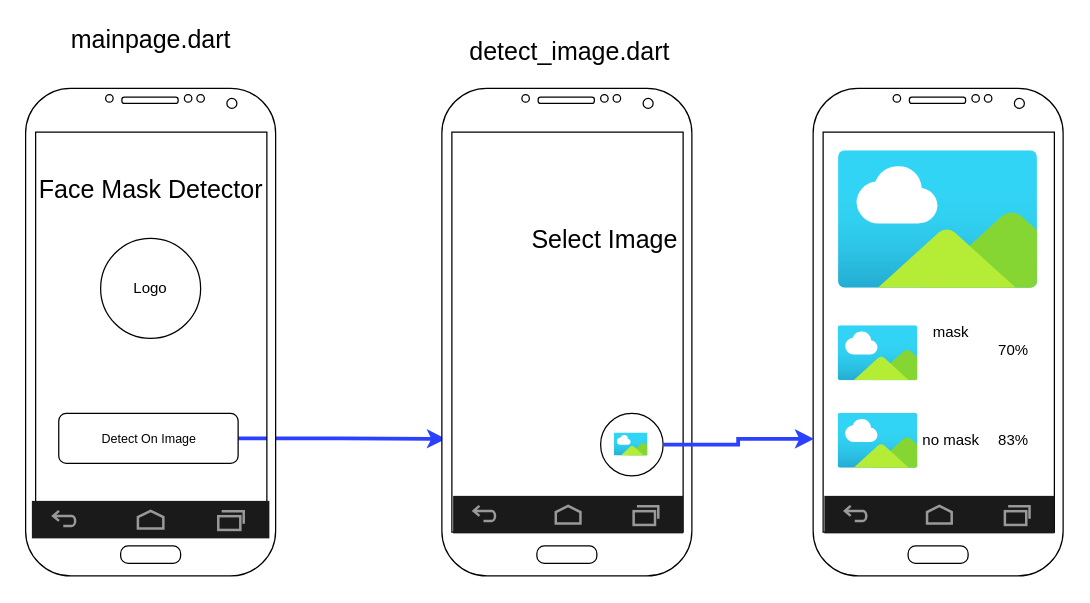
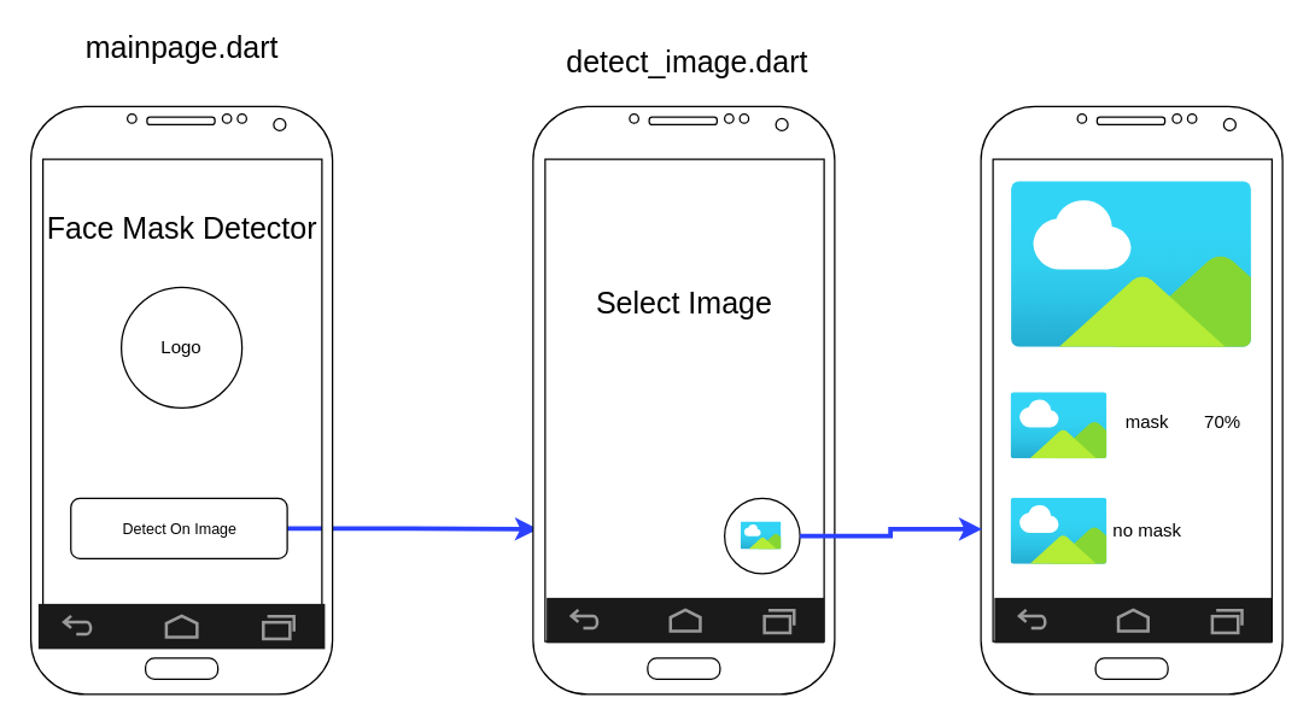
  <mxCell id="0" />
  <mxCell id="1" parent="0" />
  <mxCell id="2" value="&lt;font style=&quot;font-size: 20px&quot;&gt;mainpage.dart&lt;/font&gt;" style="text;html=1;align=center;verticalAlign=middle;resizable=0;points=[];autosize=1;" vertex="1" parent="1"><mxGeometry x="50" y="20" width="140" height="20" as="geometry" /></mxCell>
  <mxCell id="3" value="Logo" style="ellipse;whiteSpace=wrap;html=1;aspect=fixed;" vertex="1" parent="1"><mxGeometry x="80" y="190" width="80" height="80" as="geometry" /></mxCell>
  <mxCell id="4" value="&lt;font style=&quot;font-size: 20px&quot;&gt;Face Mask Detector&lt;/font&gt;" style="text;html=1;align=center;verticalAlign=middle;resizable=0;points=[];autosize=1;" vertex="1" parent="1"><mxGeometry x="25" y="140" width="190" height="20" as="geometry" /></mxCell>
  <mxCell id="5" style="edgeStyle=orthogonalEdgeStyle;rounded=0;orthogonalLoop=1;jettySize=auto;html=1;entryX=0.017;entryY=0.719;entryDx=0;entryDy=0;entryPerimeter=0;strokeColor=#2B41FF;strokeWidth=3;" edge="1" parent="1" source="6" target="11"><mxGeometry relative="1" as="geometry" /></mxCell>
  <mxCell id="6" value="Detect On Image" style="rounded=1;html=1;shadow=0;dashed=0;whiteSpace=wrap;fontSize=10;align=center;" vertex="1" parent="1"><mxGeometry x="46.5" y="330" width="143.5" height="40" as="geometry" /></mxCell>
  <mxCell id="7" value="" style="group" vertex="1" connectable="0" parent="1"><mxGeometry x="20" y="70" width="200" height="390" as="geometry" /></mxCell>
  <mxCell id="8" value="" style="verticalLabelPosition=bottom;verticalAlign=top;html=1;shadow=0;dashed=0;strokeWidth=1;shape=mxgraph.android.phone2;" vertex="1" parent="7"><mxGeometry width="200" height="390" as="geometry" /></mxCell>
  <mxCell id="9" value="" style="verticalLabelPosition=bottom;verticalAlign=top;html=1;shadow=0;dashed=0;strokeWidth=2;shape=mxgraph.android.navigation_bar_1_landscape;fillColor=#1A1A1A;strokeColor=#999999;" vertex="1" parent="7"><mxGeometry x="5" y="330" width="190" height="30" as="geometry" /></mxCell>
  <mxCell id="10" value="" style="group" vertex="1" connectable="0" parent="1"><mxGeometry x="353" y="70" width="200" height="390" as="geometry" /></mxCell>
  <mxCell id="11" value="" style="verticalLabelPosition=bottom;verticalAlign=top;html=1;shadow=0;dashed=0;strokeWidth=1;shape=mxgraph.android.phone2;" vertex="1" parent="10"><mxGeometry width="200" height="390" as="geometry" /></mxCell>
  <mxCell id="12" value="" style="verticalLabelPosition=bottom;verticalAlign=top;html=1;shadow=0;dashed=0;strokeWidth=2;shape=mxgraph.android.navigation_bar_1_landscape;fillColor=#1A1A1A;strokeColor=#999999;" vertex="1" parent="10"><mxGeometry x="9" y="326" width="184" height="30" as="geometry" /></mxCell>
- <mxCell id="13" value="&lt;font style=&quot;font-size: 20px&quot;&gt;Select Image&lt;/font&gt;" style="text;html=1;align=center;verticalAlign=middle;resizable=0;points=[];autosize=1;" vertex="1" parent="10"><mxGeometry x="65" y="110" width="130" height="20" as="geometry" /></mxCell>
+ <mxCell id="13" value="&lt;font style=&quot;font-size: 20px&quot;&gt;Select Image&lt;/font&gt;" style="text;html=1;align=center;verticalAlign=middle;resizable=0;points=[];autosize=1;" vertex="1" parent="10"><mxGeometry x="35" y="120" width="130" height="20" as="geometry" /></mxCell>
  <mxCell id="14" value="" style="ellipse;whiteSpace=wrap;html=1;aspect=fixed;rounded=1;" vertex="1" parent="10"><mxGeometry x="127" y="260" width="50" height="50" as="geometry" /></mxCell>
  <mxCell id="15" value="" style="aspect=fixed;html=1;points=[];align=center;image;fontSize=12;image=img/lib/azure2/general/Image.svg;rounded=1;" vertex="1" parent="10"><mxGeometry x="138" y="275.72" width="27" height="18.56" as="geometry" /></mxCell>
  <mxCell id="16" value="" style="group" vertex="1" connectable="0" parent="1"><mxGeometry x="650" y="70" width="200" height="390" as="geometry" /></mxCell>
  <mxCell id="17" value="" style="verticalLabelPosition=bottom;verticalAlign=top;html=1;shadow=0;dashed=0;strokeWidth=1;shape=mxgraph.android.phone2;" vertex="1" parent="16"><mxGeometry width="200" height="390" as="geometry" /></mxCell>
  <mxCell id="18" value="" style="verticalLabelPosition=bottom;verticalAlign=top;html=1;shadow=0;dashed=0;strokeWidth=2;shape=mxgraph.android.navigation_bar_1_landscape;fillColor=#1A1A1A;strokeColor=#999999;" vertex="1" parent="16"><mxGeometry x="9" y="326" width="184" height="30" as="geometry" /></mxCell>
  <mxCell id="19" value="" style="aspect=fixed;html=1;points=[];align=center;image;fontSize=12;image=img/lib/azure2/general/Image.svg;" vertex="1" parent="16"><mxGeometry x="20" y="50" width="160" height="110" as="geometry" /></mxCell>
  <mxCell id="20" value="" style="aspect=fixed;html=1;points=[];align=center;image;fontSize=12;image=img/lib/azure2/general/Image.svg;" vertex="1" parent="16"><mxGeometry x="20" y="190" width="64" height="44" as="geometry" /></mxCell>
  <mxCell id="21" value="" style="aspect=fixed;html=1;points=[];align=center;image;fontSize=12;image=img/lib/azure2/general/Image.svg;" vertex="1" parent="16"><mxGeometry x="20" y="260" width="64" height="44" as="geometry" /></mxCell>
- <mxCell id="22" value="mask" style="text;html=1;align=center;verticalAlign=middle;resizable=0;points=[];autosize=1;" vertex="1" parent="16"><mxGeometry x="90" y="185" width="40" height="20" as="geometry" /></mxCell>
+ <mxCell id="22" value="mask" style="text;html=1;align=center;verticalAlign=middle;resizable=0;points=[];autosize=1;" vertex="1" parent="16"><mxGeometry x="90" y="200" width="40" height="20" as="geometry" /></mxCell>
  <mxCell id="23" value="no mask" style="text;html=1;align=center;verticalAlign=middle;resizable=0;points=[];autosize=1;" vertex="1" parent="16"><mxGeometry x="80" y="272" width="60" height="20" as="geometry" /></mxCell>
  <mxCell id="24" value="70%" style="text;html=1;align=center;verticalAlign=middle;resizable=0;points=[];autosize=1;" vertex="1" parent="16"><mxGeometry x="140" y="200" width="40" height="20" as="geometry" /></mxCell>
- <mxCell id="25" value="83%" style="text;html=1;align=center;verticalAlign=middle;resizable=0;points=[];autosize=1;" vertex="1" parent="16"><mxGeometry x="140" y="272" width="40" height="20" as="geometry" /></mxCell>
  <mxCell id="26" style="edgeStyle=orthogonalEdgeStyle;rounded=0;orthogonalLoop=1;jettySize=auto;html=1;entryX=0.004;entryY=0.719;entryDx=0;entryDy=0;entryPerimeter=0;strokeColor=#2B41FF;strokeWidth=3;exitX=1;exitY=0.5;exitDx=0;exitDy=0;" edge="1" parent="1" source="14" target="17"><mxGeometry relative="1" as="geometry"><mxPoint x="525.75" y="350" as="sourcePoint" /></mxGeometry></mxCell>
  <mxCell id="27" value="&lt;font style=&quot;font-size: 20px&quot;&gt;detect_image.dart&lt;/font&gt;" style="text;html=1;align=center;verticalAlign=middle;resizable=0;points=[];autosize=1;" vertex="1" parent="1"><mxGeometry x="365" y="30" width="180" height="20" as="geometry" /></mxCell>
